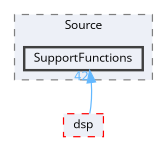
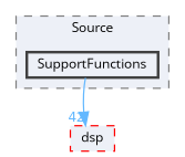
  digraph {
    compound=true
    fontname="Open Sans"
    node [fillcolor="#edf0f7" fontname="Open Sans" fontsize=10 shape=box]
    n1 [color=grey25 height=0.2 label=SupportFunctions style="filled,bold" width=0.4]
    n2 [color=red height=0.2 label=dsp style="filled,dashed" width=0.4]
    subgraph cluster_1 {
      bgcolor="#edf0f7"
      fontsize=10
      label=Source
      pencolor=grey50
      style="filled,dashed"
      n1
    }
-   n2 -> n1 [color=steelblue1 fontcolor=steelblue1 fontname="Open Sans" fontsize=10 headlabel=42 labeldistance=1.5 labelfontname=Helvetica labelfontsize=10]
+   n1 -> n2 [color=steelblue1 fontcolor=steelblue1 fontname="Open Sans" fontsize=10 headlabel=42 labeldistance=1.5 labelfontname=Helvetica labelfontsize=10]
  }
